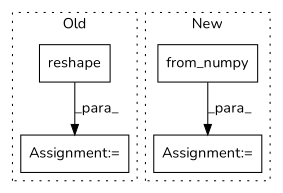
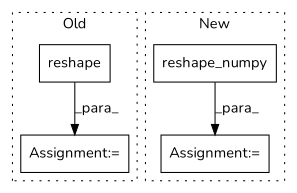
  digraph {
    fontname=Nunito
    node [a=32 l=1 shape=box fontname=Nunito]
    edge [fontname=Nunito]
    n1 [l="8,1" label=reshape s="1927,1956"]
    n2 [a=7 label="Assignment:=" s=2035]
-   n3 [l="11,1" label=from_numpy s="2350,2375"]
+   n3 [l="11,1" label=reshape_numpy s="2350,2375"]
    n4 [a=7 label="Assignment:=" s=2341]
    subgraph cluster_1 {
      label=Old
      style=dotted
      n1
      n2
    }
    subgraph cluster_2 {
      label=New
      style=dotted
      n3
      n4
    }
    n1 -> n2 [label=_para_]
    n3 -> n4 [label=_para_]
  }
